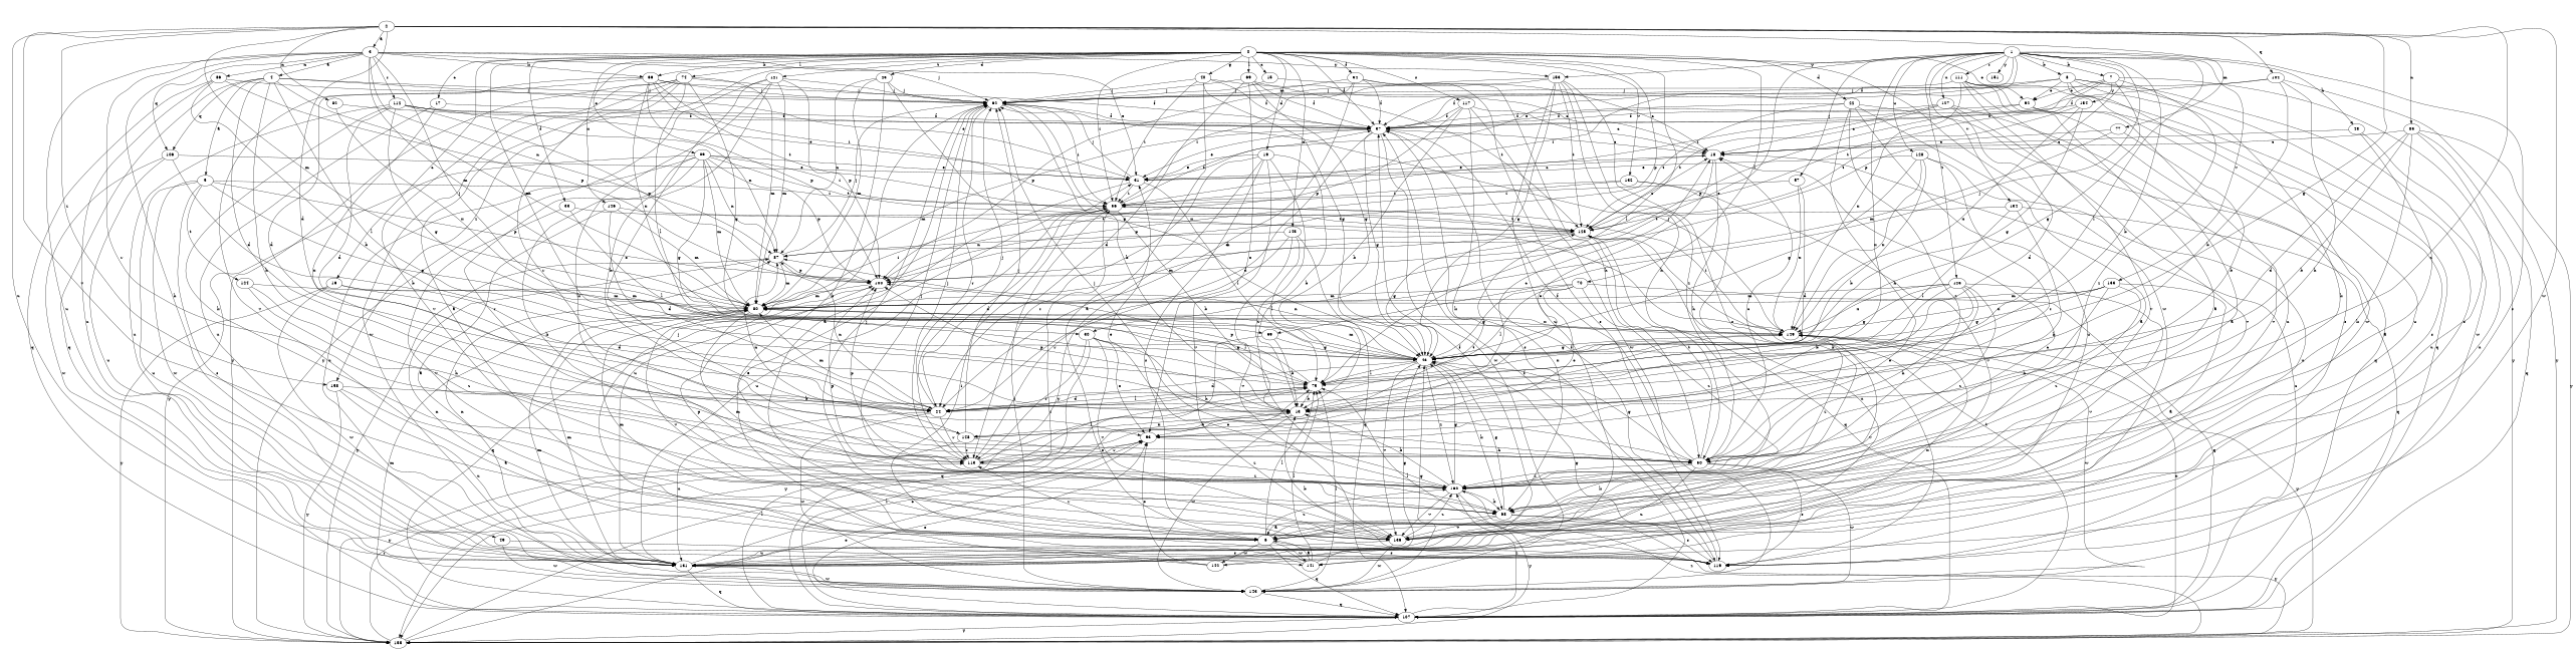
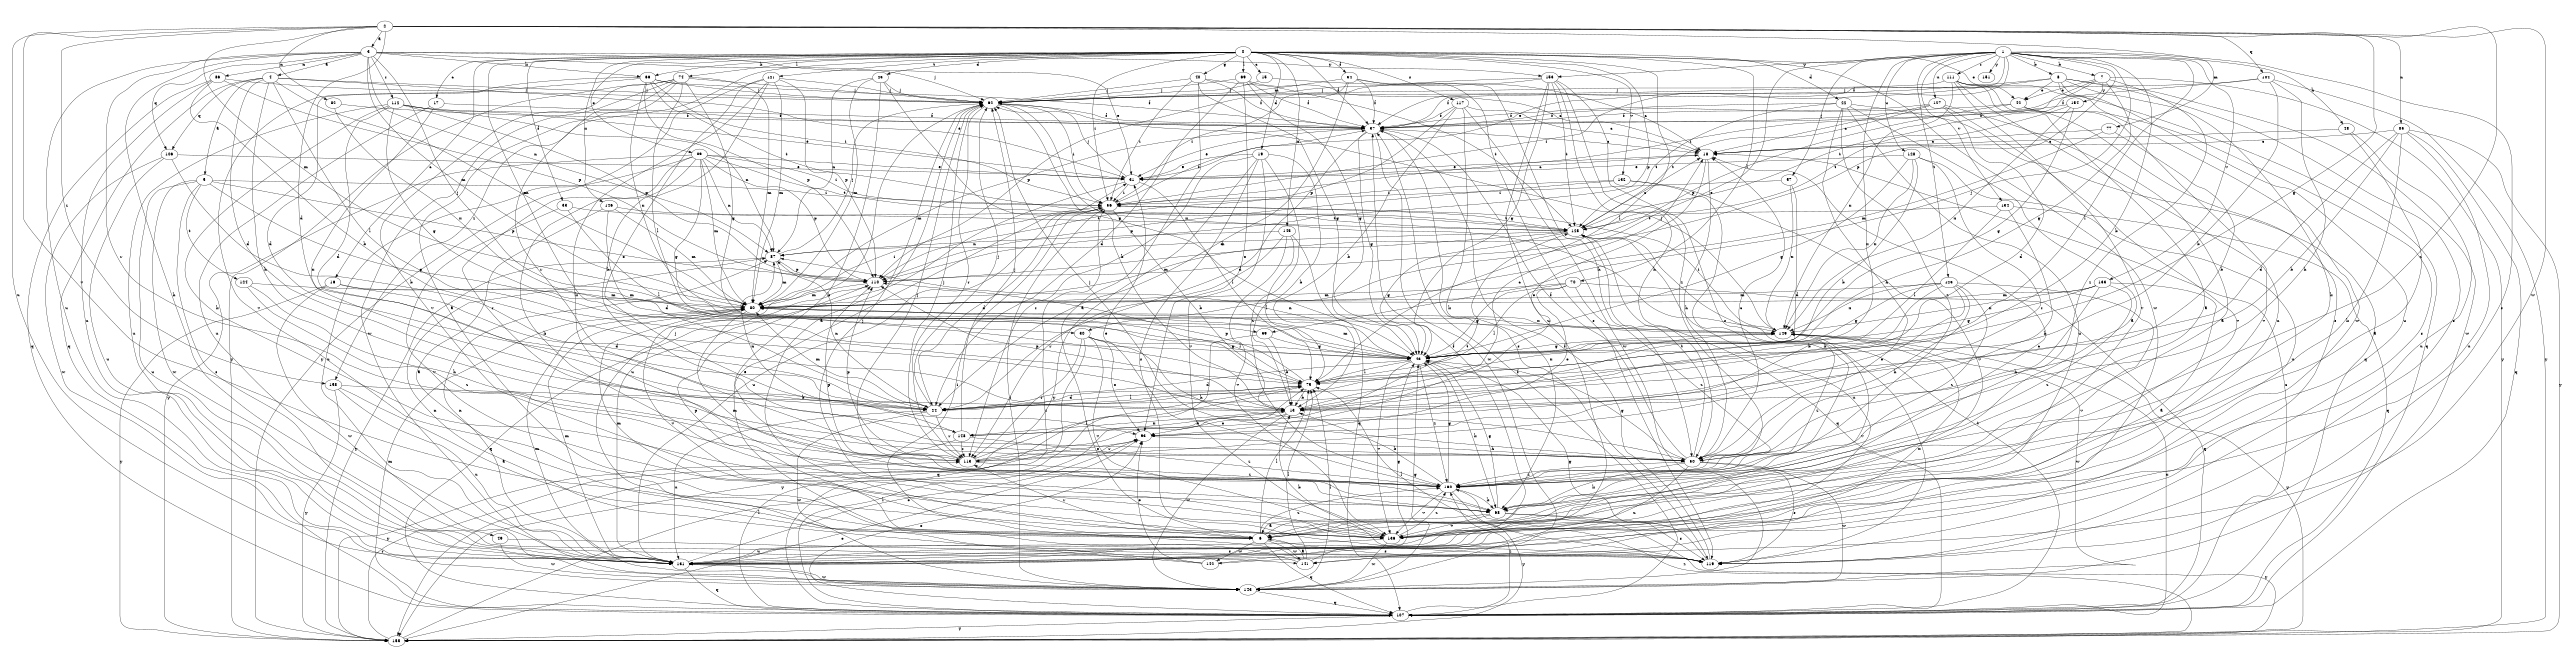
  strict digraph {
    0
    15
    16
    17
    19
    22
    23
    30
    33
    34
    37
    40
    56
    66
    69
    70
    74
    75
    89
-   92
-   100
+   92 [label=42]
+   100 [label=110]
    117
    121
    132
    141
    145
    146
    158
    62
    18
    24
    80
    155
    143
    148
    131
    13
    31
    119
    136
    160
    113
    50
    107
    6
    125
    43
    87
    68
    93
    149
    1
    7
    8
    48
    57
    59
    111
    123
    127
    128
    133
    134
    151
    153
    154
    142
    2
    3
    77
    82
    85
    104
    4
    49
    86
    106
    112
    5
    124
    0 -> 15 [label=c]
    0 -> 16 [label=c]
    0 -> 17 [label=c]
    0 -> 19 [label=d]
    0 -> 22 [label=d]
    0 -> 23 [label=d]
    0 -> 30 [label=e]
    0 -> 33 [label=f]
    0 -> 34 [label=f]
    0 -> 37 [label=f]
    0 -> 40 [label=g]
    0 -> 56 [label=i]
    0 -> 66 [label=k]
    0 -> 69 [label=l]
    0 -> 70 [label=l]
    0 -> 74 [label=l]
    0 -> 75 [label=l]
    0 -> 89 [label=o]
    0 -> 92 [label=o]
    0 -> 100 [label=p]
    0 -> 117 [label=s]
    0 -> 121 [label=t]
    0 -> 132 [label=v]
    0 -> 141 [label=w]
    0 -> 145 [label=x]
    0 -> 146 [label=x]
    0 -> 158 [label=z]
    15 -> 62 [label=j]
    15 -> 18 [label=c]
    16 -> 24 [label=d]
    16 -> 80 [label=m]
    16 -> 155 [label=y]
    16 -> 143 [label=w]
    17 -> 37 [label=f]
    17 -> 148 [label=x]
    17 -> 131 [label=u]
    19 -> 155 [label=y]
    19 -> 13 [label=b]
    19 -> 31 [label=e]
    19 -> 119 [label=s]
    19 -> 136 [label=v]
    19 -> 160 [label=z]
    19 -> 113 [label=r]
    22 -> 37 [label=f]
    22 -> 131 [label=u]
    22 -> 160 [label=z]
    22 -> 50 [label=h]
    22 -> 107 [label=q]
    22 -> 6 [label=a]
    22 -> 125 [label=t]
    23 -> 62 [label=j]
    23 -> 80 [label=m]
    23 -> 43 [label=g]
    23 -> 87 [label=n]
    23 -> 68 [label=k]
    30 -> 136 [label=v]
    30 -> 113 [label=r]
    30 -> 50 [label=h]
    30 -> 107 [label=q]
    30 -> 43 [label=g]
    30 -> 93 [label=o]
    33 -> 75 [label=l]
    33 -> 136 [label=v]
    33 -> 125 [label=t]
    34 -> 37 [label=f]
    34 -> 100 [label=p]
    34 -> 62 [label=m]
    34 -> 24 [label=d]
    34 -> 119 [label=s]
    34 -> 50 [label=h]
    37 -> 18 [label=c]
    37 -> 24 [label=d]
    37 -> 80 [label=m]
    37 -> 143 [label=w]
    37 -> 31 [label=e]
    37 -> 119 [label=s]
    37 -> 43 [label=g]
    40 -> 37 [label=f]
    40 -> 56 [label=i]
    40 -> 62 [label=j]
    40 -> 6 [label=a]
    40 -> 125 [label=t]
    40 -> 43 [label=g]
    56 -> 37 [label=f]
    56 -> 24 [label=d]
    56 -> 131 [label=u]
    56 -> 13 [label=b]
    56 -> 125 [label=t]
    66 -> 37 [label=f]
    66 -> 56 [label=i]
    66 -> 100 [label=p]
    66 -> 62 [label=j]
    66 -> 24 [label=d]
    66 -> 136 [label=v]
    66 -> 125 [label=t]
    66 -> 149 [label=x]
    69 -> 37 [label=f]
    69 -> 62 [label=j]
    69 -> 18 [label=c]
    69 -> 24 [label=d]
    69 -> 43 [label=g]
    69 -> 93 [label=o]
    70 -> 75 [label=l]
    70 -> 80 [label=m]
    70 -> 160 [label=z]
    70 -> 107 [label=q]
    70 -> 43 [label=g]
    70 -> 93 [label=o]
    74 -> 75 [label=l]
    74 -> 62 [label=j]
    74 -> 80 [label=m]
    74 -> 155 [label=y]
    74 -> 143 [label=w]
    74 -> 136 [label=v]
    74 -> 113 [label=r]
    74 -> 6 [label=a]
    74 -> 43 [label=g]
    75 -> 100 [label=p]
    75 -> 24 [label=d]
    75 -> 13 [label=b]
    75 -> 149 [label=x]
    89 -> 56 [label=i]
    89 -> 100 [label=p]
    89 -> 80 [label=m]
    89 -> 155 [label=y]
    89 -> 131 [label=u]
    89 -> 31 [label=e]
    89 -> 113 [label=r]
    89 -> 125 [label=t]
    89 -> 43 [label=g]
    89 -> 87 [label=n]
    89 -> 68 [label=k]
    92 -> 37 [label=f]
    92 -> 100 [label=p]
    92 -> 119 [label=s]
    92 -> 136 [label=v]
    100 -> 80 [label=m]
    100 -> 107 [label=q]
    117 -> 37 [label=f]
    117 -> 100 [label=p]
    117 -> 18 [label=c]
    117 -> 143 [label=w]
    117 -> 13 [label=b]
    117 -> 68 [label=k]
    121 -> 100 [label=p]
    121 -> 62 [label=j]
    121 -> 80 [label=m]
    121 -> 155 [label=y]
    121 -> 50 [label=h]
    121 -> 68 [label=k]
    121 -> 93 [label=o]
    132 -> 56 [label=i]
    132 -> 100 [label=p]
    132 -> 136 [label=v]
    132 -> 68 [label=k]
    141 -> 56 [label=i]
    141 -> 75 [label=l]
    141 -> 31 [label=e]
    141 -> 6 [label=a]
    141 -> 43 [label=g]
    145 -> 75 [label=l]
    145 -> 136 [label=v]
    145 -> 113 [label=r]
    145 -> 107 [label=q]
    145 -> 87 [label=n]
    146 -> 24 [label=d]
    146 -> 80 [label=m]
    146 -> 6 [label=a]
    146 -> 125 [label=t]
    158 -> 155 [label=y]
    158 -> 131 [label=u]
    158 -> 13 [label=b]
    158 -> 6 [label=a]
    62 -> 37 [label=f]
    62 -> 56 [label=i]
    62 -> 13 [label=b]
    62 -> 113 [label=r]
    62 -> 6 [label=a]
    62 -> 149 [label=x]
    18 -> 31 [label=e]
    18 -> 50 [label=h]
    18 -> 93 [label=o]
    24 -> 75 [label=l]
    24 -> 62 [label=j]
    24 -> 80 [label=m]
    24 -> 143 [label=w]
    24 -> 131 [label=u]
    24 -> 113 [label=r]
    24 -> 87 [label=n]
    80 -> 56 [label=i]
    80 -> 75 [label=l]
    80 -> 136 [label=v]
    80 -> 68 [label=m]
    80 -> 149 [label=x]
    155 -> 75 [label=l]
    155 -> 160 [label=z]
    155 -> 113 [label=r]
    155 -> 93 [label=o]
    143 -> 56 [label=i]
    143 -> 75 [label=l]
    143 -> 80 [label=m]
    143 -> 107 [label=q]
    143 -> 43 [label=g]
    148 -> 62 [label=j]
    148 -> 155 [label=y]
    148 -> 13 [label=b]
    148 -> 160 [label=z]
    148 -> 113 [label=r]
    148 -> 87 [label=n]
    131 -> 37 [label=f]
    131 -> 80 [label=m]
    131 -> 143 [label=w]
    131 -> 107 [label=q]
    131 -> 87 [label=n]
    131 -> 93 [label=o]
    13 -> 100 [label=p]
    13 -> 18 [label=c]
    13 -> 143 [label=w]
    13 -> 148 [label=x]
    13 -> 93 [label=o]
    31 -> 56 [label=i]
    31 -> 75 [label=l]
    31 -> 62 [label=j]
    31 -> 18 [label=c]
    31 -> 131 [label=u]
    119 -> 37 [label=f]
    119 -> 75 [label=l]
    119 -> 13 [label=b]
    119 -> 43 [label=g]
    136 -> 62 [label=j]
    136 -> 143 [label=w]
    136 -> 131 [label=u]
    136 -> 160 [label=z]
    160 -> 100 [label=p]
    160 -> 62 [label=j]
    160 -> 155 [label=y]
    160 -> 13 [label=b]
    160 -> 31 [label=e]
    160 -> 136 [label=v]
    160 -> 43 [label=g]
    160 -> 68 [label=k]
    113 -> 75 [label=l]
    113 -> 100 [label=p]
    113 -> 62 [label=j]
    113 -> 160 [label=z]
    113 -> 125 [label=t]
    113 -> 93 [label=o]
    50 -> 37 [label=f]
    50 -> 62 [label=j]
    50 -> 18 [label=c]
    50 -> 143 [label=w]
    50 -> 131 [label=u]
    50 -> 119 [label=s]
    50 -> 160 [label=z]
    50 -> 125 [label=t]
    50 -> 43 [label=g]
    50 -> 68 [label=k]
    107 -> 37 [label=f]
    107 -> 56 [label=i]
    107 -> 75 [label=l]
    107 -> 18 [label=c]
    107 -> 80 [label=m]
    107 -> 155 [label=y]
    107 -> 160 [label=z]
    107 -> 125 [label=t]
    107 -> 93 [label=o]
    107 -> 149 [label=x]
    6 -> 75 [label=l]
    6 -> 100 [label=p]
    6 -> 141 [label=w]
    6 -> 18 [label=c]
    6 -> 80 [label=m]
    6 -> 119 [label=s]
    6 -> 160 [label=z]
    6 -> 113 [label=r]
    6 -> 107 [label=q]
    6 -> 142 [label=w]
    125 -> 18 [label=c]
    125 -> 80 [label=m]
    125 -> 131 [label=u]
    125 -> 107 [label=q]
    125 -> 43 [label=g]
    125 -> 87 [label=n]
    43 -> 75 [label=l]
    43 -> 24 [label=d]
    43 -> 80 [label=m]
    43 -> 136 [label=v]
    43 -> 160 [label=z]
    43 -> 87 [label=n]
    43 -> 68 [label=k]
    87 -> 100 [label=p]
    87 -> 62 [label=j]
    87 -> 80 [label=m]
    87 -> 155 [label=y]
    68 -> 155 [label=y]
    68 -> 119 [label=s]
    68 -> 136 [label=v]
    68 -> 6 [label=a]
    68 -> 43 [label=g]
    93 -> 113 [label=r]
    93 -> 50 [label=h]
    149 -> 56 [label=i]
    149 -> 62 [label=j]
    149 -> 155 [label=y]
    149 -> 143 [label=w]
    149 -> 136 [label=v]
    149 -> 160 [label=z]
    149 -> 43 [label=g]
    1 -> 30 [label=e]
    1 -> 37 [label=f]
    1 -> 75 [label=l]
    1 -> 100 [label=p]
    1 -> 148 [label=x]
    1 -> 13 [label=b]
    1 -> 31 [label=e]
    1 -> 119 [label=s]
    1 -> 7 [label=b]
    1 -> 8 [label=b]
    1 -> 48 [label=h]
    1 -> 57 [label=j]
    1 -> 59 [label=j]
    1 -> 111 [label=r]
    1 -> 123 [label=t]
    1 -> 127 [label=u]
    1 -> 128 [label=u]
    1 -> 133 [label=v]
    1 -> 134 [label=v]
    1 -> 151 [label=y]
    1 -> 153 [label=y]
    7 -> 56 [label=i]
    7 -> 92 [label=o]
    7 -> 155 [label=y]
    7 -> 160 [label=z]
    7 -> 125 [label=t]
    7 -> 43 [label=g]
    7 -> 154 [label=y]
    8 -> 37 [label=f]
    8 -> 56 [label=i]
    8 -> 92 [label=o]
    8 -> 143 [label=w]
    8 -> 131 [label=u]
    8 -> 119 [label=s]
    8 -> 68 [label=k]
    8 -> 142 [label=w]
    48 -> 18 [label=c]
    48 -> 131 [label=u]
    48 -> 6 [label=a]
    57 -> 56 [label=i]
    57 -> 24 [label=d]
    57 -> 149 [label=x]
    59 -> 155 [label=y]
    59 -> 13 [label=b]
    59 -> 43 [label=g]
    111 -> 62 [label=j]
    111 -> 131 [label=u]
    111 -> 119 [label=s]
    111 -> 136 [label=v]
    111 -> 107 [label=q]
    111 -> 6 [label=a]
    111 -> 149 [label=x]
    123 -> 80 [label=m]
    123 -> 13 [label=b]
    123 -> 136 [label=v]
    123 -> 160 [label=z]
    123 -> 50 [label=h]
    123 -> 43 [label=g]
    123 -> 93 [label=o]
    123 -> 149 [label=x]
    127 -> 37 [label=f]
    127 -> 18 [label=c]
    127 -> 24 [label=d]
    127 -> 136 [label=v]
    127 -> 6 [label=a]
    127 -> 125 [label=t]
    128 -> 131 [label=u]
    128 -> 13 [label=b]
    128 -> 31 [label=e]
    128 -> 113 [label=r]
    128 -> 43 [label=g]
    128 -> 149 [label=x]
    133 -> 80 [label=m]
    133 -> 160 [label=z]
    133 -> 50 [label=h]
    133 -> 6 [label=a]
    133 -> 43 [label=g]
    133 -> 149 [label=x]
    134 -> 75 [label=l]
    134 -> 50 [label=h]
    134 -> 107 [label=q]
    134 -> 125 [label=t]
    153 -> 56 [label=i]
    153 -> 62 [label=j]
    153 -> 131 [label=u]
    153 -> 119 [label=s]
    153 -> 160 [label=z]
    153 -> 50 [label=h]
    153 -> 125 [label=t]
    153 -> 43 [label=g]
    154 -> 37 [label=f]
    154 -> 125 [label=t]
    154 -> 43 [label=g]
    154 -> 149 [label=x]
    142 -> 62 [label=j]
    142 -> 87 [label=n]
    142 -> 93 [label=o]
    142 -> 149 [label=x]
    2 -> 141 [label=w]
    2 -> 158 [label=z]
    2 -> 24 [label=d]
    2 -> 80 [label=m]
    2 -> 131 [label=u]
    2 -> 136 [label=v]
    2 -> 160 [label=z]
    2 -> 43 [label=g]
    2 -> 3 [label=a]
    2 -> 77 [label=m]
    2 -> 82 [label=n]
    2 -> 85 [label=n]
    2 -> 104 [label=q]
    3 -> 66 [label=k]
    3 -> 62 [label=j]
    3 -> 80 [label=m]
    3 -> 131 [label=u]
    3 -> 31 [label=e]
    3 -> 113 [label=r]
    3 -> 87 [label=n]
    3 -> 59 [label=j]
    3 -> 153 [label=y]
    3 -> 4 [label=a]
    3 -> 49 [label=h]
    3 -> 86 [label=n]
    3 -> 106 [label=q]
    3 -> 112 [label=r]
    77 -> 18 [label=c]
    77 -> 80 [label=m]
    77 -> 13 [label=b]
    82 -> 37 [label=f]
    82 -> 149 [label=x]
    85 -> 18 [label=c]
    85 -> 24 [label=d]
    85 -> 155 [label=y]
    85 -> 131 [label=u]
    85 -> 13 [label=b]
    85 -> 107 [label=q]
    85 -> 68 [label=k]
    104 -> 37 [label=f]
    104 -> 62 [label=j]
    104 -> 155 [label=y]
    104 -> 13 [label=b]
    104 -> 50 [label=h]
    4 -> 75 [label=l]
    4 -> 62 [label=j]
    4 -> 24 [label=d]
    4 -> 80 [label=m]
    4 -> 31 [label=e]
    4 -> 50 [label=h]
    4 -> 107 [label=q]
    4 -> 106 [label=q]
    4 -> 5 [label=a]
    49 -> 143 [label=w]
    49 -> 119 [label=s]
    86 -> 100 [label=p]
    86 -> 62 [label=j]
    86 -> 131 [label=u]
    86 -> 13 [label=b]
    86 -> 107 [label=q]
    106 -> 143 [label=w]
    106 -> 131 [label=u]
    106 -> 13 [label=b]
    106 -> 31 [label=e]
    112 -> 37 [label=f]
    112 -> 100 [label=p]
    112 -> 24 [label=d]
    112 -> 131 [label=u]
    112 -> 31 [label=e]
    112 -> 43 [label=g]
    112 -> 87 [label=n]
    112 -> 68 [label=k]
    5 -> 56 [label=i]
    5 -> 100 [label=p]
    5 -> 141 [label=w]
    5 -> 131 [label=u]
    5 -> 119 [label=s]
    5 -> 43 [label=g]
    5 -> 124 [label=t]
    124 -> 80 [label=m]
    124 -> 160 [label=z]
    124 -> 50 [label=h]
  }
